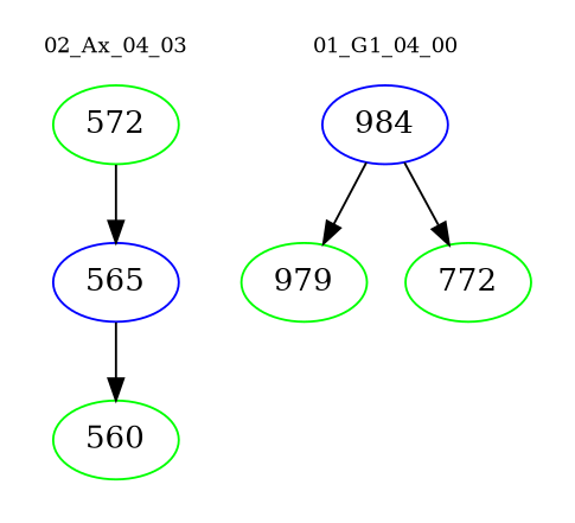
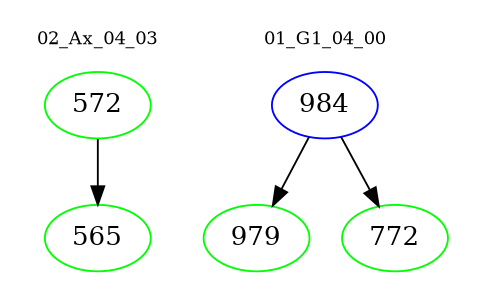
  digraph {
    node [color=green]
    edge [color=black]
    n1 [label=572]
-   n2 [color=blue label=565]
-   n3 [label=560]
+   n2 [label=565]
    n4 [label=979]
    n5 [color=blue label=984]
    n6 [label=772]
    subgraph cluster_1 {
      color=white
      fontsize=10
      label="02_Ax_04_03"
      n1
      n2
-     n3
    }
    subgraph cluster_2 {
      color=white
      fontsize=10
      label="01_G1_04_00"
      n4
      n5
      n6
    }
    n1 -> n2
-   n2 -> n3
    n5 -> n4
    n5 -> n6
  }
